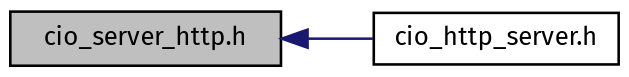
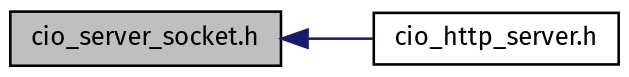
  digraph {
    rankdir=LR
    fontname="Fira Sans"
    node [color=black fontname="Fira Sans" fontsize=10 shape=record style=filled]
-   n1 [fillcolor=grey75 fontcolor=black height=0.2 label="cio_server_http.h" width=0.4]
+   n1 [fillcolor=grey75 fontcolor=black height=0.2 label="cio_server_socket.h" width=0.4]
    n2 [fillcolor=white height=0.2 label="cio_http_server.h" width=0.4]
    n1 -> n2 [color=midnightblue dir=back fontname="Fira Sans" fontsize=10 labelfontname=Helvetica labelfontsize=10 style=solid]
  }
